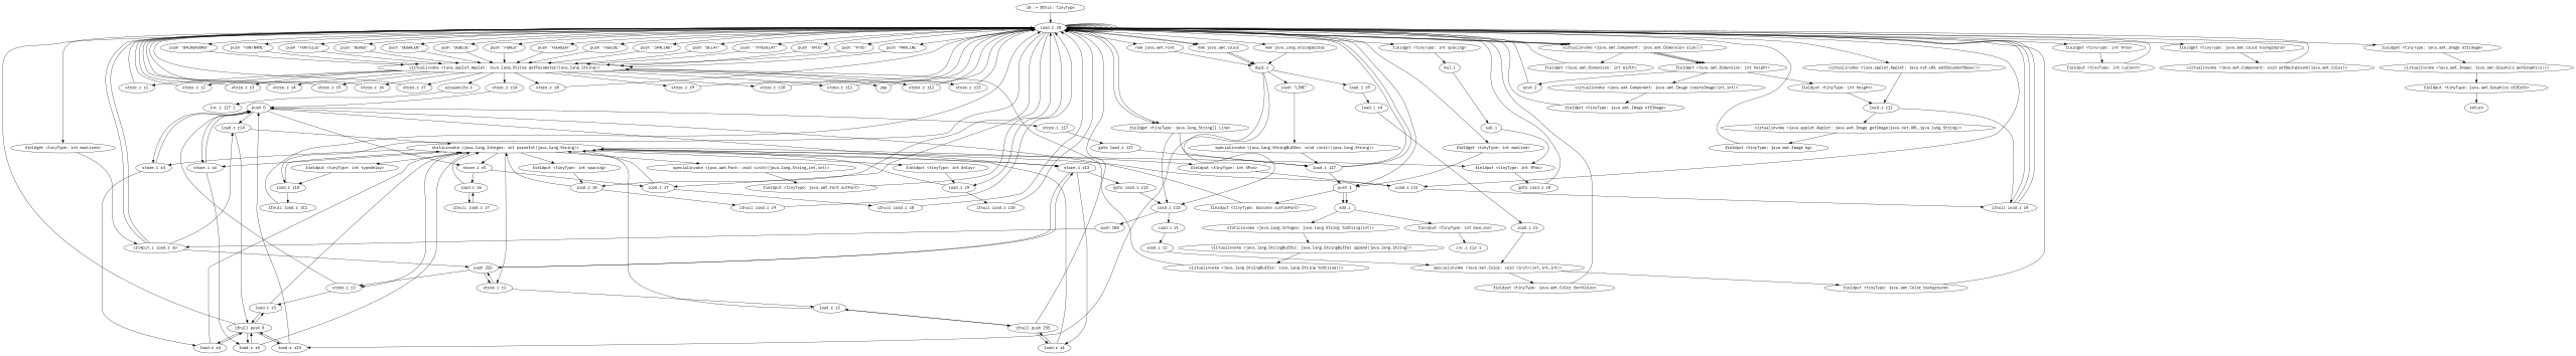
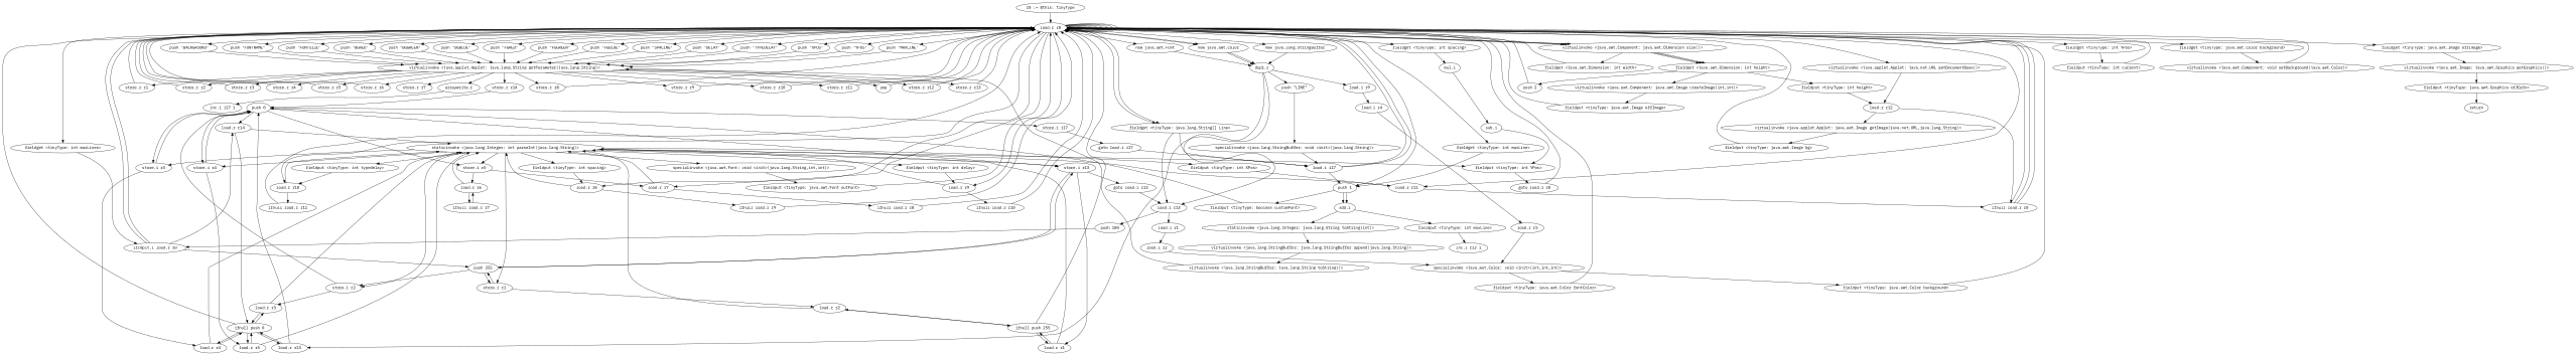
  digraph {
    fontname="IBM Plex Mono"
    node [fontname="IBM Plex Mono"]
    edge [fontname="IBM Plex Mono"]
    "r0 := @this: tinyType"
    "load.r r0"
    "push \"BGRED\""
    "push \"BGGREEN\""
    "push \"BGBLUE\""
    "push \"FGRED\""
    "push \"FGGREEN\""
    "push \"FGBLUE\""
    "push \"SPACING\""
    "push \"DELAY\""
    "push \"TYPEDELAY\""
    "push \"XPOS\""
    "push \"YPOS\""
    "push \"MAXLINE\""
    "push \"BACKGROUND\""
    "push \"FONTNAME\""
    "push \"FONTSIZE\""
    "fieldget <tinyType: int maxLines>"
    "new java.awt.Font"
    "push 1"
    "load.r r7"
    "load.r r8"
    "load.r r9"
    "load.r r10"
    "load.r r11"
    "virtualinvoke <java.awt.Component: java.awt.Dimension size()>"
    "virtualinvoke <java.applet.Applet: java.net.URL getDocumentBase()>"
    "fieldget <tinyType: int YPos>"
    "new java.awt.Color"
    "fieldget <tinyType: java.awt.Color background>"
    "fieldget <tinyType: java.awt.Image offImage>"
    "fieldget <tinyType: int spacing>"
    "fieldget <tinyType: java.lang.String[] Line>"
    "fieldget <tinyType: int maxLine>"
    "new java.lang.StringBuffer"
    "virtualinvoke <java.applet.Applet: java.lang.String getParameter(java.lang.String)>"
    "ifcmplt.i load.r r0"
    "dup1.r"
    "fieldput <tinyType: boolean customFont>"
    "add.i"
    "staticinvoke <java.lang.Integer: int parseInt(java.lang.String)>"
    "ifnull load.r r8"
    "ifnull load.r r9"
    "ifnull load.r r10"
    "ifnull load.r r11"
    "ifnull load.r r0"
    "fieldget <java.awt.Dimension: int height>"
    "fieldget <java.awt.Dimension: int width>"
    "load.r r12"
    "fieldput <tinyType: int current>"
    "virtualinvoke <java.awt.Component: void setBackground(java.awt.Color)>"
    "virtualinvoke <java.awt.Image: java.awt.Graphics getGraphics()>"
    "mul.i"
    "load.i i17"
    "load.i r13"
    "store.r r1"
    "store.r r2"
    "store.r r3"
    "store.r r4"
    "store.r r5"
    "store.r r6"
    "store.r r7"
    "store.r r8"
    "store.r r9"
    "store.r r10"
    "store.r r11"
    pop
    "store.r r12"
    "store.r r13"
    "store.r r14"
    "arraywrite.r"
    "push 0"
    "inc.i i17 1"
    "store.i i17"
    "load.r r14"
    "store.i r13"
    "store.i r3"
    "store.i r4"
    "store.i r5"
    "goto load.i i17"
    "ifnull push 0"
    "push 255"
    "goto load.i r13"
    "load.r r1"
    "load.r r4"
    "load.r r5"
    "load.r r6"
    "store.i r1"
    "store.i r2"
    "load.r r13"
    "load.r r3"
    "specialinvoke <java.awt.Font: void <init>(java.lang.String,int,int)>"
    "fieldput <tinyType: int spacing>"
    "fieldput <tinyType: int delay>"
    "fieldput <tinyType: int typedelay>"
    "fieldput <tinyType: int XPos>"
    "fieldput <tinyType: int YPos>"
    n98 [label="load.i r9"]
    "push \"LINE\""
    "push 100"
    "load.i r1"
    "load.i r4"
    "specialinvoke <java.lang.StringBuffer: void <init>(java.lang.String)>"
    "fieldput <tinyType: java.awt.Font outFont>"
    "load.r r2"
    "goto load.r r0"
    "fieldput <tinyType: int maxLine>"
    "staticinvoke <java.lang.Integer: java.lang.String toString(int)>"
    "ifnull push 255"
    "load.i r2"
    "ifnull load.r r7"
    "fieldput <tinyType: int height>"
    "virtualinvoke <java.awt.Component: java.awt.Image createImage(int,int)>"
    "push 2"
    "fieldput <tinyType: java.awt.Image offImage>"
    "virtualinvoke <java.applet.Applet: java.awt.Image getImage(java.net.URL,java.lang.String)>"
    "fieldput <tinyType: java.awt.Image bg>"
    "load.i r5"
    "specialinvoke <java.awt.Color: void <init>(int,int,int)>"
    "fieldput <tinyType: java.awt.Color fontColor>"
    "fieldput <tinyType: java.awt.Color background>"
    "fieldput <tinyType: java.awt.Graphics offGrfx>"
    return
    "sub.i"
    "inc.i r13 1"
    "virtualinvoke <java.lang.StringBuffer: java.lang.StringBuffer append(java.lang.String)>"
    "virtualinvoke <java.lang.StringBuffer: java.lang.String toString()>"
    "r0 := @this: tinyType" -> "load.r r0"
    "load.r r0" -> "load.r r0"
    "load.r r0" -> "load.r r0"
    "load.r r0" -> "load.r r0"
    "load.r r0" -> "load.r r0"
    "load.r r0" -> "load.r r0"
    "load.r r0" -> "load.r r0"
    "load.r r0" -> "load.r r0"
    "load.r r0" -> "load.r r0"
    "load.r r0" -> "load.r r0"
    "load.r r0" -> "load.r r0"
    "load.r r0" -> "push \"BGRED\""
    "load.r r0" -> "push \"BGGREEN\""
    "load.r r0" -> "push \"BGBLUE\""
    "load.r r0" -> "push \"FGRED\""
    "load.r r0" -> "push \"FGGREEN\""
    "load.r r0" -> "push \"FGBLUE\""
    "load.r r0" -> "push \"SPACING\""
    "load.r r0" -> "push \"DELAY\""
    "load.r r0" -> "push \"TYPEDELAY\""
    "load.r r0" -> "push \"XPOS\""
    "load.r r0" -> "push \"YPOS\""
    "load.r r0" -> "push \"MAXLINE\""
    "load.r r0" -> "push \"BACKGROUND\""
    "load.r r0" -> "push \"FONTNAME\""
    "load.r r0" -> "push \"FONTSIZE\""
    "load.r r0" -> "fieldget <tinyType: int maxLines>"
    "load.r r0" -> "new java.awt.Font"
    "load.r r0" -> "push 1"
    "load.r r0" -> "load.r r7"
    "load.r r0" -> "load.r r8"
    "load.r r0" -> "load.r r9"
    "load.r r0" -> "load.r r10"
    "load.r r0" -> "load.r r11"
    "load.r r0" -> "virtualinvoke <java.awt.Component: java.awt.Dimension size()>"
    "load.r r0" -> "virtualinvoke <java.awt.Component: java.awt.Dimension size()>"
    "load.r r0" -> "virtualinvoke <java.awt.Component: java.awt.Dimension size()>"
    "load.r r0" -> "virtualinvoke <java.awt.Component: java.awt.Dimension size()>"
    "load.r r0" -> "virtualinvoke <java.applet.Applet: java.net.URL getDocumentBase()>"
    "load.r r0" -> "fieldget <tinyType: int YPos>"
    "load.r r0" -> "new java.awt.Color"
    "load.r r0" -> "new java.awt.Color"
    "load.r r0" -> "fieldget <tinyType: java.awt.Color background>"
    "load.r r0" -> "fieldget <tinyType: java.awt.Image offImage>"
    "load.r r0" -> "fieldget <tinyType: int spacing>"
    "load.r r0" -> "fieldget <tinyType: java.lang.String[] Line>"
    "load.r r0" -> "fieldget <tinyType: java.lang.String[] Line>"
    "load.r r0" -> "fieldget <tinyType: int maxLine>"
    "load.r r0" -> "new java.lang.StringBuffer"
    "push \"BGRED\"" -> "virtualinvoke <java.applet.Applet: java.lang.String getParameter(java.lang.String)>"
    "push \"BGGREEN\"" -> "virtualinvoke <java.applet.Applet: java.lang.String getParameter(java.lang.String)>"
    "push \"BGBLUE\"" -> "virtualinvoke <java.applet.Applet: java.lang.String getParameter(java.lang.String)>"
    "push \"FGRED\"" -> "virtualinvoke <java.applet.Applet: java.lang.String getParameter(java.lang.String)>"
    "push \"FGGREEN\"" -> "virtualinvoke <java.applet.Applet: java.lang.String getParameter(java.lang.String)>"
    "push \"FGBLUE\"" -> "virtualinvoke <java.applet.Applet: java.lang.String getParameter(java.lang.String)>"
    "push \"SPACING\"" -> "virtualinvoke <java.applet.Applet: java.lang.String getParameter(java.lang.String)>"
    "push \"DELAY\"" -> "virtualinvoke <java.applet.Applet: java.lang.String getParameter(java.lang.String)>"
    "push \"TYPEDELAY\"" -> "virtualinvoke <java.applet.Applet: java.lang.String getParameter(java.lang.String)>"
    "push \"XPOS\"" -> "virtualinvoke <java.applet.Applet: java.lang.String getParameter(java.lang.String)>"
    "push \"YPOS\"" -> "virtualinvoke <java.applet.Applet: java.lang.String getParameter(java.lang.String)>"
    "push \"MAXLINE\"" -> "virtualinvoke <java.applet.Applet: java.lang.String getParameter(java.lang.String)>"
    "push \"BACKGROUND\"" -> "virtualinvoke <java.applet.Applet: java.lang.String getParameter(java.lang.String)>"
    "push \"FONTNAME\"" -> "virtualinvoke <java.applet.Applet: java.lang.String getParameter(java.lang.String)>"
    "push \"FONTSIZE\"" -> "virtualinvoke <java.applet.Applet: java.lang.String getParameter(java.lang.String)>"
    "fieldget <tinyType: int maxLines>" -> "ifcmplt.i load.r r0"
    "new java.awt.Font" -> "dup1.r"
    "push 1" -> "fieldput <tinyType: boolean customFont>"
    "push 1" -> "add.i"
    "push 1" -> "add.i"
    "load.r r7" -> "staticinvoke <java.lang.Integer: int parseInt(java.lang.String)>"
    "load.r r7" -> "ifnull load.r r8"
    "load.r r8" -> "staticinvoke <java.lang.Integer: int parseInt(java.lang.String)>"
    "load.r r8" -> "ifnull load.r r9"
    "load.r r9" -> "staticinvoke <java.lang.Integer: int parseInt(java.lang.String)>"
    "load.r r9" -> "ifnull load.r r10"
    "load.r r10" -> "staticinvoke <java.lang.Integer: int parseInt(java.lang.String)>"
    "load.r r10" -> "ifnull load.r r11"
    "load.r r11" -> "staticinvoke <java.lang.Integer: int parseInt(java.lang.String)>"
    "load.r r11" -> "ifnull load.r r0"
    "virtualinvoke <java.awt.Component: java.awt.Dimension size()>" -> "fieldget <java.awt.Dimension: int height>"
    "virtualinvoke <java.awt.Component: java.awt.Dimension size()>" -> "fieldget <java.awt.Dimension: int height>"
    "virtualinvoke <java.awt.Component: java.awt.Dimension size()>" -> "fieldget <java.awt.Dimension: int height>"
    "virtualinvoke <java.awt.Component: java.awt.Dimension size()>" -> "fieldget <java.awt.Dimension: int width>"
    "virtualinvoke <java.applet.Applet: java.net.URL getDocumentBase()>" -> "load.r r12"
    "fieldget <tinyType: int YPos>" -> "fieldput <tinyType: int current>"
    "new java.awt.Color" -> "dup1.r"
    "new java.awt.Color" -> "dup1.r"
    "fieldget <tinyType: java.awt.Color background>" -> "virtualinvoke <java.awt.Component: void setBackground(java.awt.Color)>"
    "fieldget <tinyType: java.awt.Image offImage>" -> "virtualinvoke <java.awt.Image: java.awt.Graphics getGraphics()>"
    "fieldget <tinyType: int spacing>" -> "mul.i"
    "fieldget <tinyType: java.lang.String[] Line>" -> "load.i i17"
    "fieldget <tinyType: java.lang.String[] Line>" -> "load.i r13"
    "fieldget <tinyType: int maxLine>" -> "push 1"
    "new java.lang.StringBuffer" -> "dup1.r"
    "virtualinvoke <java.applet.Applet: java.lang.String getParameter(java.lang.String)>" -> "store.r r1"
    "virtualinvoke <java.applet.Applet: java.lang.String getParameter(java.lang.String)>" -> "store.r r2"
    "virtualinvoke <java.applet.Applet: java.lang.String getParameter(java.lang.String)>" -> "store.r r3"
    "virtualinvoke <java.applet.Applet: java.lang.String getParameter(java.lang.String)>" -> "store.r r4"
    "virtualinvoke <java.applet.Applet: java.lang.String getParameter(java.lang.String)>" -> "store.r r5"
    "virtualinvoke <java.applet.Applet: java.lang.String getParameter(java.lang.String)>" -> "store.r r6"
    "virtualinvoke <java.applet.Applet: java.lang.String getParameter(java.lang.String)>" -> "store.r r7"
    "virtualinvoke <java.applet.Applet: java.lang.String getParameter(java.lang.String)>" -> "store.r r8"
    "virtualinvoke <java.applet.Applet: java.lang.String getParameter(java.lang.String)>" -> "store.r r9"
    "virtualinvoke <java.applet.Applet: java.lang.String getParameter(java.lang.String)>" -> "store.r r10"
    "virtualinvoke <java.applet.Applet: java.lang.String getParameter(java.lang.String)>" -> "store.r r11"
    "virtualinvoke <java.applet.Applet: java.lang.String getParameter(java.lang.String)>" -> pop
    "virtualinvoke <java.applet.Applet: java.lang.String getParameter(java.lang.String)>" -> "store.r r12"
    "virtualinvoke <java.applet.Applet: java.lang.String getParameter(java.lang.String)>" -> "store.r r13"
    "virtualinvoke <java.applet.Applet: java.lang.String getParameter(java.lang.String)>" -> "store.r r14"
    "virtualinvoke <java.applet.Applet: java.lang.String getParameter(java.lang.String)>" -> "arraywrite.r"
    "ifcmplt.i load.r r0" -> "load.r r0"
    "ifcmplt.i load.r r0" -> "load.r r0"
    "ifcmplt.i load.r r0" -> "load.r r14"
    "ifcmplt.i load.r r0" -> "push 255"
    "dup1.r" -> "load.i r13"
    "dup1.r" -> "load.r r13"
    "dup1.r" -> n98
    "dup1.r" -> "push \"LINE\""
    "fieldput <tinyType: boolean customFont>" -> "push 0"
    "add.i" -> "fieldput <tinyType: int maxLine>"
    "add.i" -> "staticinvoke <java.lang.Integer: java.lang.String toString(int)>"
    "staticinvoke <java.lang.Integer: int parseInt(java.lang.String)>" -> "store.i r13"
    "staticinvoke <java.lang.Integer: int parseInt(java.lang.String)>" -> "store.i r3"
    "staticinvoke <java.lang.Integer: int parseInt(java.lang.String)>" -> "store.i r4"
    "staticinvoke <java.lang.Integer: int parseInt(java.lang.String)>" -> "store.i r5"
    "staticinvoke <java.lang.Integer: int parseInt(java.lang.String)>" -> "store.i r1"
    "staticinvoke <java.lang.Integer: int parseInt(java.lang.String)>" -> "store.i r2"
    "staticinvoke <java.lang.Integer: int parseInt(java.lang.String)>" -> "specialinvoke <java.awt.Font: void <init>(java.lang.String,int,int)>"
    "staticinvoke <java.lang.Integer: int parseInt(java.lang.String)>" -> "fieldput <tinyType: int spacing>"
    "staticinvoke <java.lang.Integer: int parseInt(java.lang.String)>" -> "fieldput <tinyType: int delay>"
    "staticinvoke <java.lang.Integer: int parseInt(java.lang.String)>" -> "fieldput <tinyType: int typedelay>"
    "staticinvoke <java.lang.Integer: int parseInt(java.lang.String)>" -> "fieldput <tinyType: int XPos>"
    "staticinvoke <java.lang.Integer: int parseInt(java.lang.String)>" -> "fieldput <tinyType: int YPos>"
    "ifnull load.r r8" -> "load.r r0"
    "ifnull load.r r9" -> "load.r r0"
    "ifnull load.r r10" -> "load.r r0"
    "ifnull load.r r11" -> "load.r r0"
    "ifnull load.r r0" -> "load.r r0"
    "ifnull load.r r0" -> "load.r r0"
    "ifnull load.r r0" -> "load.r r0"
    "fieldget <java.awt.Dimension: int height>" -> "fieldput <tinyType: int height>"
    "fieldget <java.awt.Dimension: int height>" -> "virtualinvoke <java.awt.Component: java.awt.Image createImage(int,int)>"
    "fieldget <java.awt.Dimension: int height>" -> "push 2"
    "fieldget <java.awt.Dimension: int width>" -> "load.r r0"
    "load.r r12" -> "ifnull load.r r0"
    "load.r r12" -> "virtualinvoke <java.applet.Applet: java.awt.Image getImage(java.net.URL,java.lang.String)>"
    "fieldput <tinyType: int current>" -> "load.r r0"
    "virtualinvoke <java.awt.Component: void setBackground(java.awt.Color)>" -> "load.r r0"
    "virtualinvoke <java.awt.Image: java.awt.Graphics getGraphics()>" -> "fieldput <tinyType: java.awt.Graphics offGrfx>"
    "mul.i" -> "sub.i"
    "load.i i17" -> "load.r r0"
    "load.i i17" -> "load.r r0"
    "load.i i17" -> "push 1"
    "load.i r13" -> "push 100"
    "load.i r13" -> "load.i r1"
    "store.r r1" -> "load.r r0"
    "store.r r2" -> "load.r r0"
    "store.r r3" -> "load.r r0"
    "store.r r4" -> "load.r r0"
    "store.r r5" -> "load.r r0"
    "store.r r6" -> "load.r r0"
-   "store.r r7" -> "load.r r0"
    "store.r r8" -> "load.r r0"
    "store.r r9" -> "load.r r0"
    "store.r r10" -> "load.r r0"
    "store.r r11" -> "load.r r0"
    pop -> "load.r r0"
    "store.r r12" -> "load.r r0"
    "store.r r13" -> "load.r r0"
    "store.r r14" -> "push 0"
    "arraywrite.r" -> "inc.i i17 1"
    "push 0" -> "store.i i17"
    "push 0" -> "load.r r14"
    "push 0" -> "store.i r13"
    "push 0" -> "store.i r3"
    "push 0" -> "store.i r4"
    "push 0" -> "store.i r5"
    "store.i i17" -> "goto load.i i17"
    "load.r r14" -> "staticinvoke <java.lang.Integer: int parseInt(java.lang.String)>"
    "load.r r14" -> "ifnull push 0"
    "store.i r13" -> "push 255"
    "store.i r13" -> "goto load.i r13"
    "store.i r13" -> "load.r r1"
    "store.i r3" -> "push 0"
    "store.i r3" -> "load.r r4"
    "store.i r4" -> "push 0"
    "store.i r4" -> "load.r r5"
    "store.i r5" -> "load.r r7"
    "store.i r5" -> "load.r r6"
    "goto load.i i17" -> "load.i i17"
    "ifnull push 0" -> "load.r r0"
    "ifnull push 0" -> "load.r r4"
    "ifnull push 0" -> "load.r r5"
    "ifnull push 0" -> "load.r r13"
    "ifnull push 0" -> "load.r r3"
    "push 255" -> "store.i r13"
    "push 255" -> "store.i r1"
    "push 255" -> "store.i r2"
    "goto load.i r13" -> "load.i r13"
    "load.r r1" -> "staticinvoke <java.lang.Integer: int parseInt(java.lang.String)>"
    "load.r r1" -> "ifnull push 255"
    "load.r r4" -> "staticinvoke <java.lang.Integer: int parseInt(java.lang.String)>"
    "load.r r4" -> "ifnull push 0"
    "load.r r5" -> "staticinvoke <java.lang.Integer: int parseInt(java.lang.String)>"
    "load.r r5" -> "ifnull push 0"
    "load.r r6" -> "staticinvoke <java.lang.Integer: int parseInt(java.lang.String)>"
    "load.r r6" -> "ifnull load.r r7"
    "store.i r1" -> "push 255"
    "store.i r1" -> "load.r r2"
    "store.i r2" -> "push 0"
    "store.i r2" -> "load.r r3"
    "load.r r13" -> "push 0"
    "load.r r13" -> "ifnull push 0"
    "load.r r3" -> "staticinvoke <java.lang.Integer: int parseInt(java.lang.String)>"
    "load.r r3" -> "ifnull push 0"
    "specialinvoke <java.awt.Font: void <init>(java.lang.String,int,int)>" -> "fieldput <tinyType: java.awt.Font outFont>"
    "fieldput <tinyType: int spacing>" -> "load.r r8"
    "fieldput <tinyType: int delay>" -> "load.r r9"
    "fieldput <tinyType: int typedelay>" -> "load.r r10"
    "fieldput <tinyType: int XPos>" -> "load.r r11"
    "fieldput <tinyType: int YPos>" -> "goto load.r r0"
    n98 -> "load.i r4"
    "push \"LINE\"" -> "specialinvoke <java.lang.StringBuffer: void <init>(java.lang.String)>"
    "push 100" -> "ifcmplt.i load.r r0"
    "load.i r1" -> "load.i r2"
    "load.i r4" -> "load.i r5"
    "specialinvoke <java.lang.StringBuffer: void <init>(java.lang.String)>" -> "load.i i17"
    "fieldput <tinyType: java.awt.Font outFont>" -> "load.r r0"
    "load.r r2" -> "staticinvoke <java.lang.Integer: int parseInt(java.lang.String)>"
    "load.r r2" -> "ifnull push 255"
    "goto load.r r0" -> "load.r r0"
    "fieldput <tinyType: int maxLine>" -> "inc.i r13 1"
    "staticinvoke <java.lang.Integer: java.lang.String toString(int)>" -> "virtualinvoke <java.lang.StringBuffer: java.lang.StringBuffer append(java.lang.String)>"
    "ifnull push 255" -> "load.r r0"
    "ifnull push 255" -> "load.r r1"
    "ifnull push 255" -> "load.r r2"
    "load.i r2" -> "specialinvoke <java.awt.Color: void <init>(int,int,int)>"
    "ifnull load.r r7" -> "load.r r6"
    "fieldput <tinyType: int height>" -> "load.r r12"
    "virtualinvoke <java.awt.Component: java.awt.Image createImage(int,int)>" -> "fieldput <tinyType: java.awt.Image offImage>"
    "push 2" -> "load.r r0"
    "fieldput <tinyType: java.awt.Image offImage>" -> "load.r r0"
    "virtualinvoke <java.applet.Applet: java.awt.Image getImage(java.net.URL,java.lang.String)>" -> "fieldput <tinyType: java.awt.Image bg>"
    "fieldput <tinyType: java.awt.Image bg>" -> "load.r r0"
    "load.i r5" -> "specialinvoke <java.awt.Color: void <init>(int,int,int)>"
    "specialinvoke <java.awt.Color: void <init>(int,int,int)>" -> "fieldput <tinyType: java.awt.Color fontColor>"
    "specialinvoke <java.awt.Color: void <init>(int,int,int)>" -> "fieldput <tinyType: java.awt.Color background>"
    "fieldput <tinyType: java.awt.Color fontColor>" -> "load.r r0"
    "fieldput <tinyType: java.awt.Color background>" -> "load.r r0"
    "fieldput <tinyType: java.awt.Graphics offGrfx>" -> return
    "sub.i" -> "fieldput <tinyType: int YPos>"
    "virtualinvoke <java.lang.StringBuffer: java.lang.StringBuffer append(java.lang.String)>" -> "virtualinvoke <java.lang.StringBuffer: java.lang.String toString()>"
    "virtualinvoke <java.lang.StringBuffer: java.lang.String toString()>" -> "virtualinvoke <java.applet.Applet: java.lang.String getParameter(java.lang.String)>"
  }
